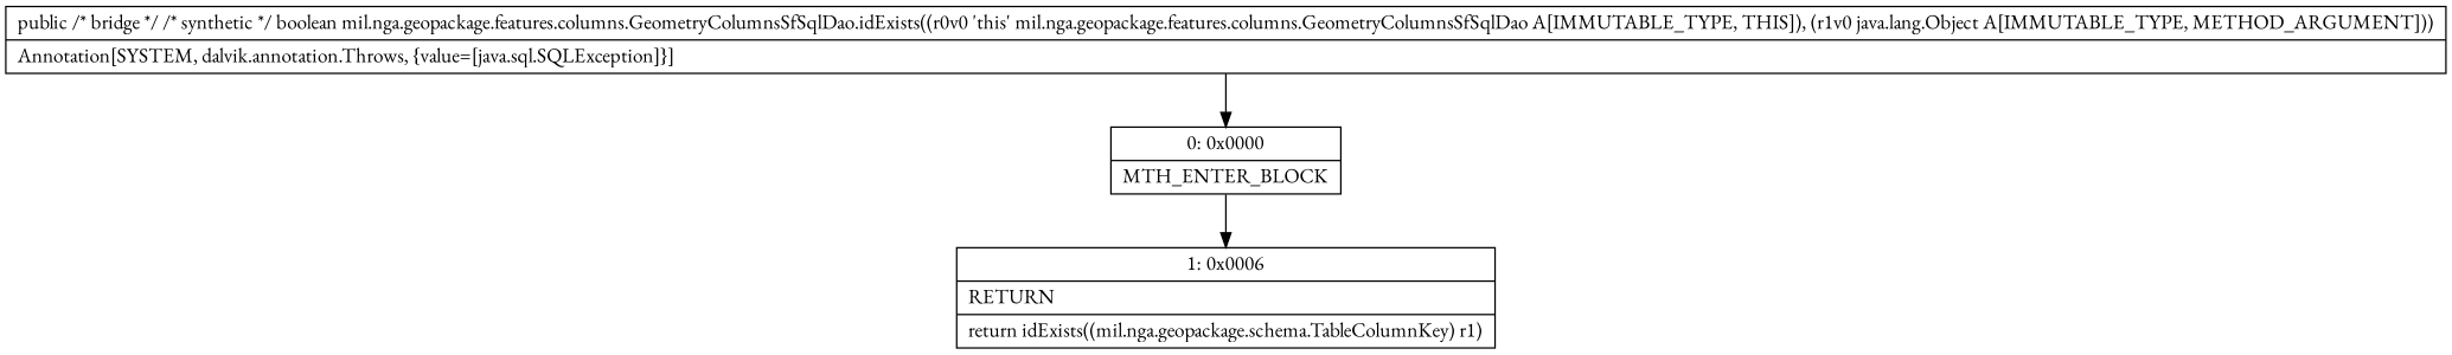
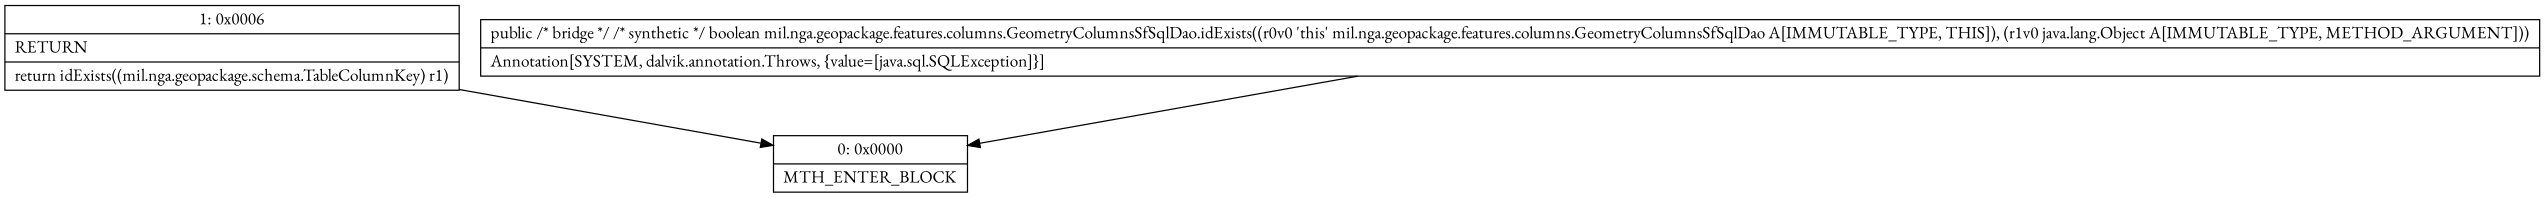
  digraph {
    fontname="EB Garamond"
    node [shape=record fontname="EB Garamond"]
    edge [fontname="EB Garamond"]
    n1 [label="{0\:\ 0x0000|MTH_ENTER_BLOCK\l}"]
    n2 [label="{1\:\ 0x0006|RETURN\l|return idExists((mil.nga.geopackage.schema.TableColumnKey) r1)\l}"]
    n3 [label="{public \/* bridge *\/ \/* synthetic *\/ boolean mil.nga.geopackage.features.columns.GeometryColumnsSfSqlDao.idExists((r0v0 'this' mil.nga.geopackage.features.columns.GeometryColumnsSfSqlDao A[IMMUTABLE_TYPE, THIS]), (r1v0 java.lang.Object A[IMMUTABLE_TYPE, METHOD_ARGUMENT]))  | Annotation[SYSTEM, dalvik.annotation.Throws, \{value=[java.sql.SQLException]\}]\l}"]
-   n1 -> n2
+   n2 -> n1
    n3 -> n1
  }
